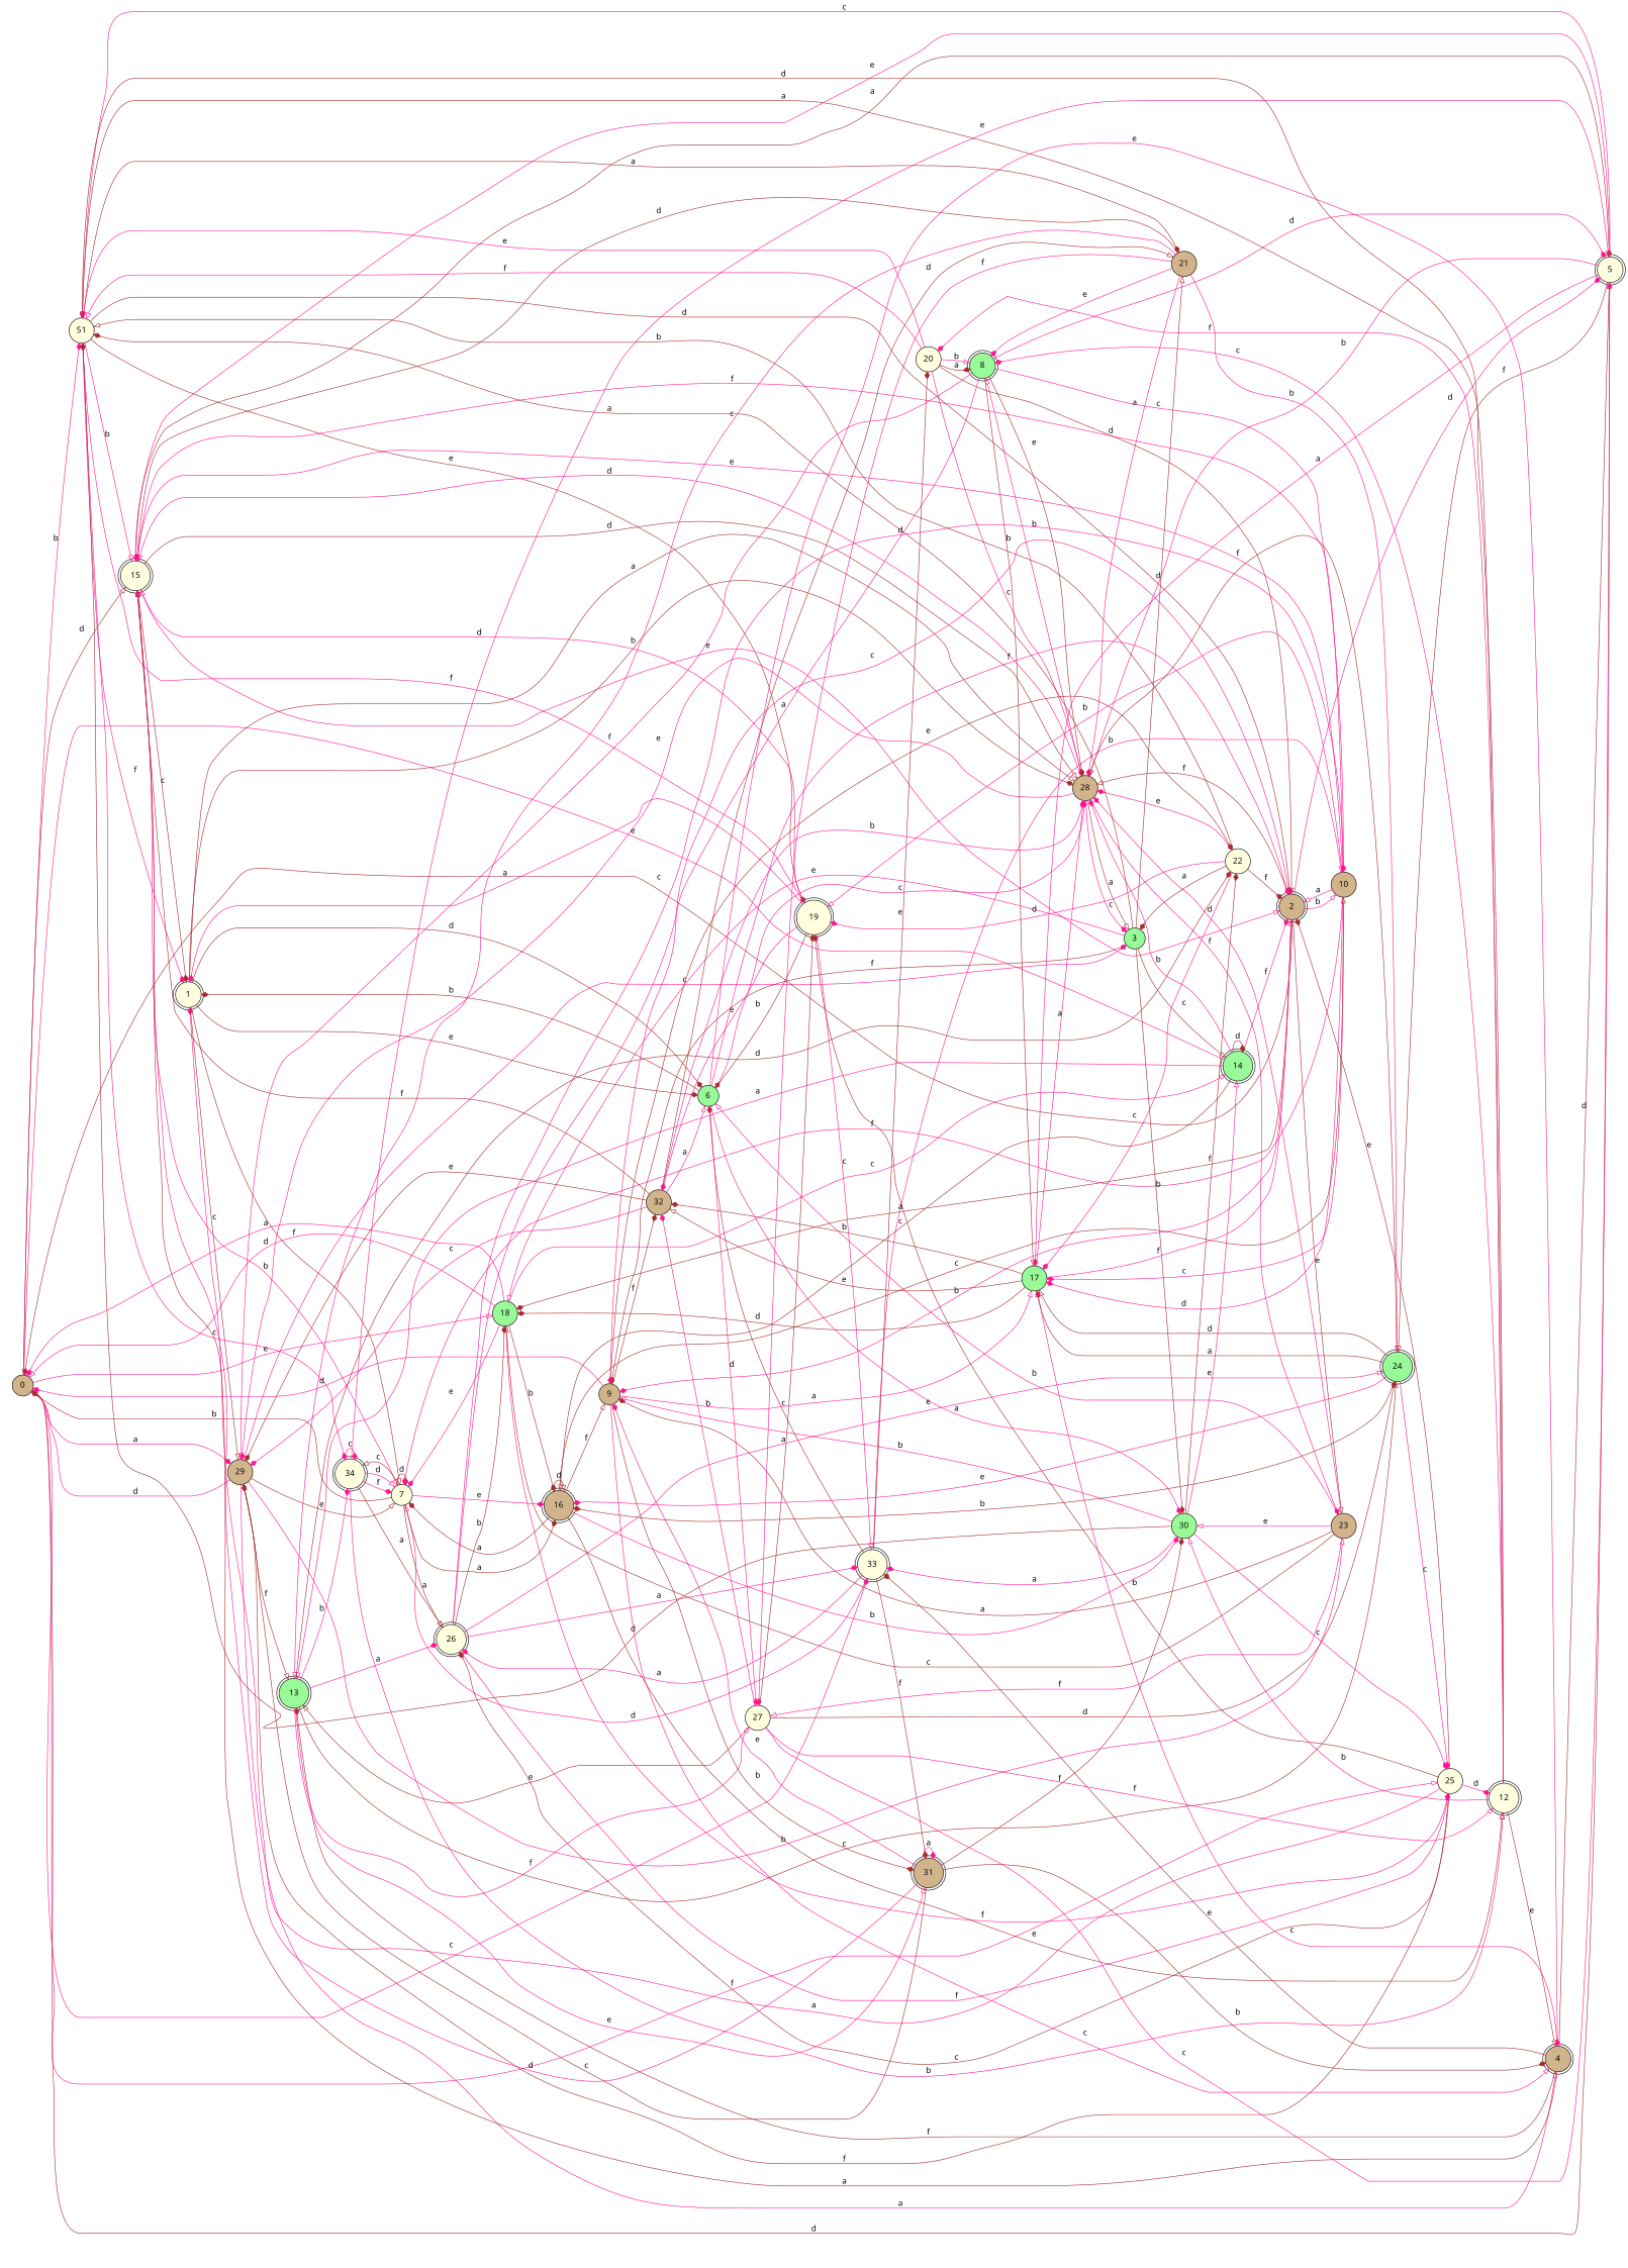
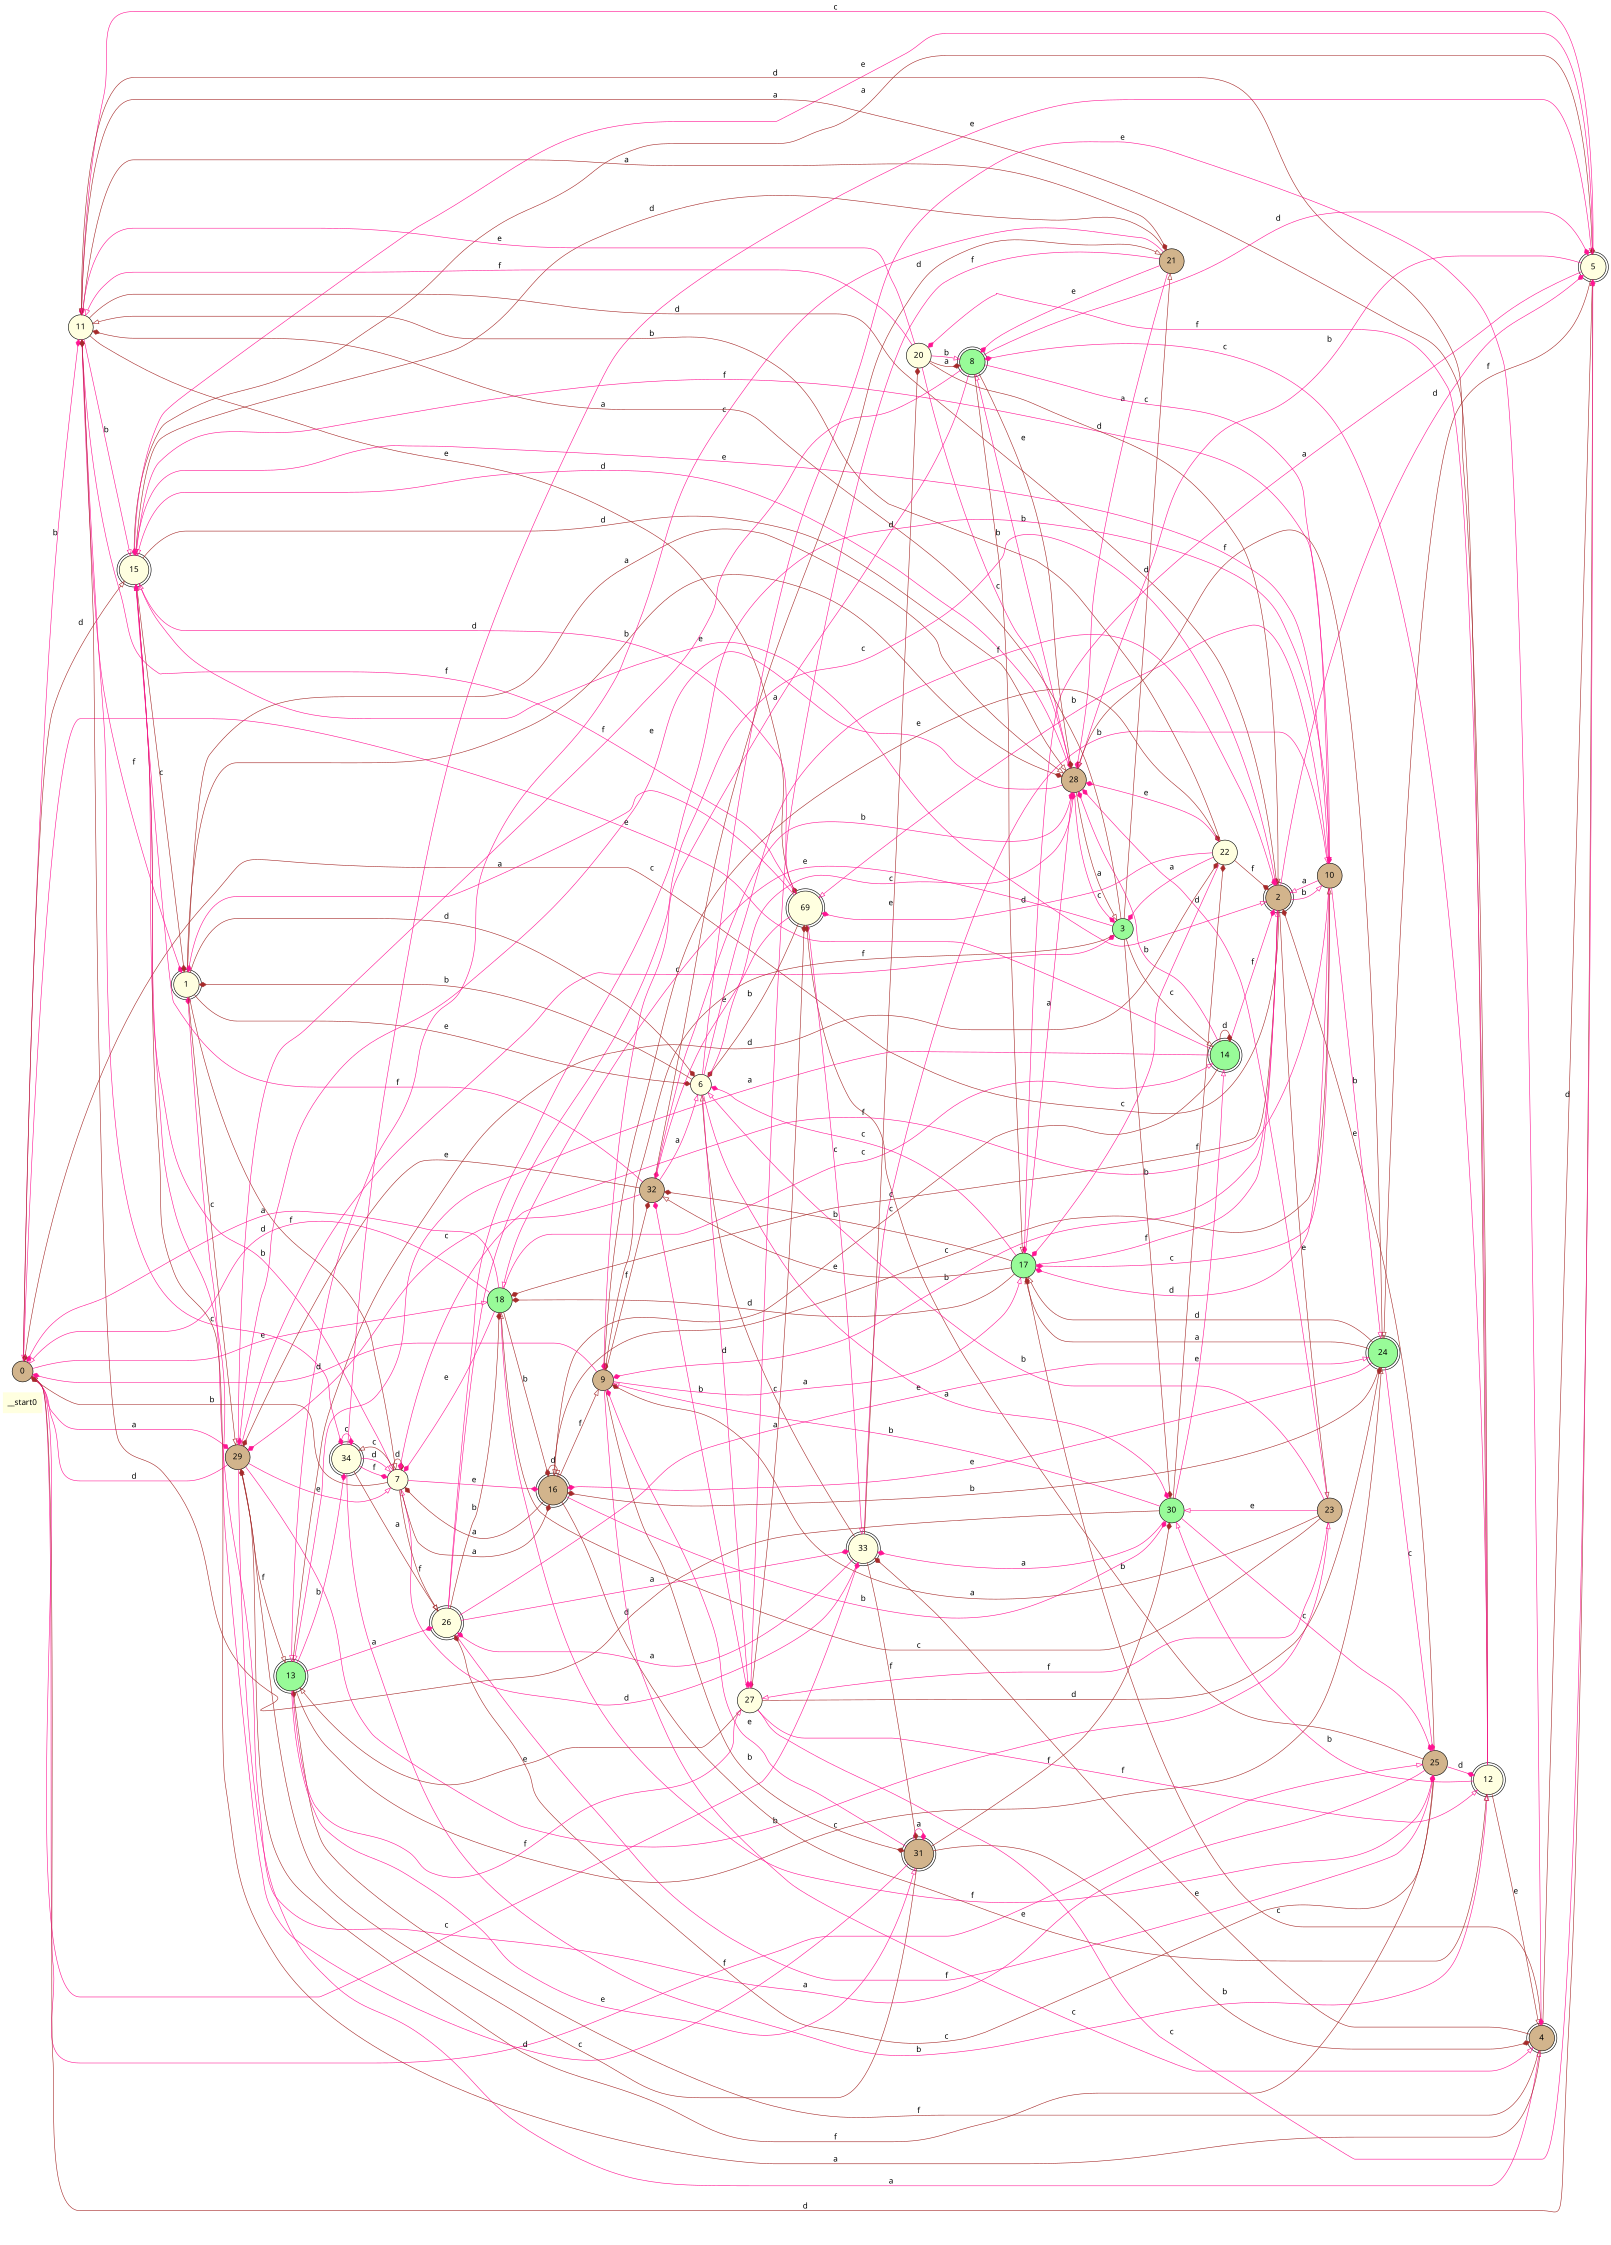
  digraph {
    fontname="Noto Sans"
    rankdir=LR
    node [fillcolor=lightyellow fontname="Noto Sans" shape=circle style=filled color=black]
    edge [arrowhead=diamond color=deeppink fontname="Noto Sans"]
+   __start0 [shape=none color=""]
    n2 [fillcolor=tan label=0]
-   n3 [label=51]
+   n3 [label=11]
    n4 [label=15 shape=doublecircle style="rounded,filled"]
    n5 [fillcolor=palegreen label=18]
-   n6 [label=25]
+   n6 [fillcolor=tan label=25]
    n7 [fillcolor=tan label=29]
    n8 [label=33 shape=doublecircle style="rounded,filled"]
    n9 [label=1 shape=doublecircle style="rounded,filled"]
    n10 [fillcolor=tan label=2 shape=doublecircle style="rounded,filled"]
    n11 [fillcolor=tan label=21]
    n12 [label=34 shape=doublecircle style="rounded,filled"]
-   n13 [label=19 shape=doublecircle style="rounded,filled"]
+   n13 [label=69 shape=doublecircle style="rounded,filled"]
    n14 [label=7]
    n15 [fillcolor=tan label=28]
    n16 [label=5 shape=doublecircle style="rounded,filled"]
    n17 [fillcolor=tan label=10]
    n18 [fillcolor=palegreen label=14 shape=doublecircle style="rounded,filled"]
    n19 [fillcolor=tan label=16 shape=doublecircle style="rounded,filled"]
    n20 [label=26 shape=doublecircle style="rounded,filled"]
    n21 [label=12 shape=doublecircle style="rounded,filled"]
    n22 [fillcolor=tan label=23]
    n23 [fillcolor=palegreen label=3]
    n24 [fillcolor=tan label=4 shape=doublecircle style="rounded,filled"]
    n25 [fillcolor=palegreen label=13 shape=doublecircle style="rounded,filled"]
-   n26 [fillcolor=palegreen label=6]
+   n26 [label=6]
    n27 [fillcolor=tan label=31 shape=doublecircle style="rounded,filled"]
    n28 [label=20]
    n29 [fillcolor=palegreen label=30]
    n30 [label=27]
    n31 [fillcolor=palegreen label=8 shape=doublecircle style="rounded,filled"]
    n32 [fillcolor=tan label=9]
    n33 [fillcolor=palegreen label=17]
    n34 [fillcolor=palegreen label=24 shape=doublecircle style="rounded,filled"]
    n35 [label=22]
    n36 [fillcolor=tan label=32]
    n2 -> n3 [label=b]
    n2 -> n4 [arrowhead=onormal color=brown label=d]
    n2 -> n5 [arrowhead=onormal label=e]
    n2 -> n6 [arrowhead=onormal label=f]
    n2 -> n7 [label=a]
    n2 -> n8 [label=c]
    n3 -> n4 [arrowhead=onormal label=b]
    n3 -> n9 [label=f]
    n3 -> n10 [color=brown label=d]
    n3 -> n11 [color=brown label=a]
    n3 -> n12 [label=c]
    n3 -> n13 [color=brown label=e]
    n4 -> n9 [color=brown label=c]
    n4 -> n10 [arrowhead=onormal label=e]
    n4 -> n14 [arrowhead=onormal label=b]
    n4 -> n15 [arrowhead=onormal color=brown label=d]
    n4 -> n16 [color=brown label=a]
    n4 -> n17 [arrowhead=onormal label=f]
    n5 -> n2 [label=a]
    n5 -> n2 [arrowhead=onormal label=d]
    n5 -> n6 [label=f]
    n5 -> n14 [label=e]
    n5 -> n18 [arrowhead=onormal label=c]
    n5 -> n19 [color=brown label=b]
    n6 -> n7 [arrowhead=onormal color=brown label=f]
    n6 -> n9 [label=a]
    n6 -> n10 [color=brown label=e]
    n6 -> n13 [color=brown label=b]
    n6 -> n20 [color=brown label=c]
    n6 -> n21 [label=d]
    n7 -> n2 [label=d]
-   n7 -> n14 [arrowhead=onormal color=brown label=e]
+   n7 -> n14 [arrowhead=onormal label=e]
    n7 -> n22 [arrowhead=onormal label=b]
    n7 -> n23 [label=c]
    n7 -> n24 [arrowhead=onormal label=a]
    n7 -> n25 [arrowhead=onormal color=brown label=f]
    n8 -> n14 [arrowhead=onormal label=d]
    n8 -> n17 [arrowhead=onormal label=b]
    n8 -> n20 [label=a]
-   n8 -> n26 [color=brown label=c]
+   n8 -> n26 [arrowhead=onormal color=brown label=c]
    n8 -> n27 [color=brown label=f]
    n8 -> n28 [color=brown label=e]
    n9 -> n7 [arrowhead=onormal color=brown label=c]
    n9 -> n14 [arrowhead=onormal color=brown label=f]
    n9 -> n15 [arrowhead=onormal color=brown label=a]
    n9 -> n15 [color=brown label=b]
    n9 -> n26 [color=brown label=d]
    n9 -> n26 [color=brown label=e]
    n10 -> n2 [color=brown label=c]
-   n10 -> n5 [color=brown label=a]
-   n10 -> n15 [arrowhead=onormal color=brown label=f]
+   n10 -> n5 [color=brown label=c]
    n10 -> n16 [label=d]
    n10 -> n17 [arrowhead=onormal label=b]
    n10 -> n22 [arrowhead=onormal color=brown label=e]
    n10 -> n32 [label=b]
    n11 -> n4 [arrowhead=onormal color=brown label=d]
    n11 -> n15 [label=a]
    n11 -> n25 [arrowhead=onormal label=c]
    n11 -> n30 [label=f]
    n11 -> n31 [label=e]
-   n11 -> n34 [arrowhead=onormal label=b]
+   n17 -> n34 [arrowhead=onormal label=b]
    n12 -> n12 [label=c]
    n12 -> n14 [arrowhead=onormal label=d]
    n12 -> n14 [label=f]
    n12 -> n16 [arrowhead=onormal label=e]
    n12 -> n20 [arrowhead=onormal color=brown label=a]
    n12 -> n21 [arrowhead=onormal label=b]
    n13 -> n3 [label=f]
    n13 -> n4 [arrowhead=onormal label=d]
    n13 -> n8 [arrowhead=onormal label=c]
    n13 -> n9 [label=a]
    n13 -> n26 [color=brown label=b]
    n13 -> n36 [label=e]
    n14 -> n2 [color=brown label=b]
    n14 -> n12 [arrowhead=onormal color=brown label=c]
    n14 -> n14 [color=brown label=d]
    n14 -> n19 [color=brown label=a]
    n14 -> n19 [label=e]
-   n14 -> n20 [arrowhead=onormal color=brown label=a]
+   n14 -> n20 [arrowhead=onormal color=brown label=f]
    n15 -> n4 [arrowhead=onormal label=d]
    n15 -> n7 [label=e]
-   n15 -> n22 [label=f]
    n15 -> n23 [arrowhead=onormal color=brown label=a]
    n15 -> n23 [label=c]
    n15 -> n31 [arrowhead=onormal label=b]
    n16 -> n2 [arrowhead=onormal color=brown label=d]
    n16 -> n3 [label=c]
    n16 -> n4 [label=e]
    n16 -> n15 [arrowhead=onormal label=b]
    n16 -> n33 [label=a]
    n16 -> n34 [arrowhead=onormal color=brown label=f]
-   n17 -> n4 [label=e]
+   n17 -> n4 [arrowhead=onormal label=e]
    n17 -> n10 [arrowhead=onormal label=a]
    n17 -> n13 [arrowhead=onormal label=b]
    n17 -> n14 [label=f]
    n17 -> n33 [label=c]
    n17 -> n33 [label=d]
    n18 -> n2 [arrowhead=onormal label=e]
    n18 -> n10 [label=f]
    n18 -> n15 [label=b]
    n18 -> n18 [color=brown label=d]
    n18 -> n19 [arrowhead=onormal color=brown label=c]
    n18 -> n25 [arrowhead=onormal label=a]
    n19 -> n14 [color=brown label=a]
    n19 -> n17 [arrowhead=onormal color=brown label=c]
    n19 -> n19 [arrowhead=onormal color=brown label=d]
    n19 -> n21 [arrowhead=onormal color=brown label=e]
    n19 -> n29 [label=b]
    n19 -> n32 [arrowhead=onormal color=brown label=f]
    n20 -> n5 [color=brown label=b]
    n20 -> n6 [label=f]
    n20 -> n8 [label=a]
    n20 -> n10 [label=c]
    n20 -> n17 [label=d]
    n20 -> n34 [arrowhead=onormal label=e]
    n21 -> n3 [arrowhead=onormal color=brown label=a]
    n21 -> n3 [arrowhead=onormal color=brown label=d]
    n21 -> n24 [arrowhead=onormal color=brown label=e]
    n21 -> n28 [label=f]
    n21 -> n29 [arrowhead=onormal label=b]
    n21 -> n31 [label=c]
    n22 -> n5 [arrowhead=onormal color=brown label=c]
    n22 -> n15 [label=d]
    n22 -> n26 [arrowhead=onormal label=b]
    n22 -> n29 [arrowhead=onormal label=e]
    n22 -> n30 [arrowhead=onormal label=f]
    n22 -> n32 [color=brown label=a]
    n23 -> n3 [color=brown label=a]
    n23 -> n5 [arrowhead=onormal label=e]
    n23 -> n11 [arrowhead=onormal color=brown label=d]
    n23 -> n18 [arrowhead=onormal color=brown label=c]
    n23 -> n29 [color=brown label=b]
    n23 -> n32 [color=brown label=f]
    n24 -> n4 [arrowhead=onormal color=brown label=a]
    n24 -> n8 [color=brown label=e]
    n24 -> n16 [arrowhead=onormal color=brown label=d]
    n24 -> n25 [color=brown label=f]
-   n24 -> n33 [label=c]
+   n24 -> n33 [color=brown label=c]
    n25 -> n12 [label=b]
    n25 -> n20 [label=a]
    n25 -> n27 [arrowhead=onormal label=e]
    n25 -> n30 [arrowhead=onormal label=f]
    n25 -> n34 [arrowhead=onormal color=brown label=c]
    n25 -> n35 [color=brown label=d]
    n26 -> n9 [color=brown label=b]
    n26 -> n10 [label=f]
    n26 -> n15 [label=c]
    n26 -> n24 [label=e]
    n26 -> n29 [label=a]
    n26 -> n30 [label=d]
    n27 -> n4 [label=d]
    n27 -> n7 [color=brown label=c]
    n27 -> n24 [color=brown label=b]
    n27 -> n27 [label=a]
    n27 -> n29 [color=brown label=f]
    n27 -> n32 [label=e]
    n28 -> n3 [arrowhead=onormal label=e]
    n28 -> n3 [arrowhead=onormal label=f]
    n28 -> n10 [arrowhead=onormal color=brown label=d]
    n28 -> n15 [label=c]
    n28 -> n31 [color=brown label=a]
    n28 -> n31 [arrowhead=onormal label=b]
    n29 -> n3 [color=brown label=d]
    n29 -> n6 [label=c]
    n29 -> n8 [label=a]
    n29 -> n18 [arrowhead=onormal label=e]
    n29 -> n32 [arrowhead=onormal label=b]
    n29 -> n35 [color=brown label=f]
    n30 -> n13 [color=brown label=a]
    n30 -> n16 [label=c]
    n30 -> n21 [arrowhead=onormal label=f]
    n30 -> n25 [arrowhead=onormal color=brown label=e]
    n30 -> n34 [color=brown label=d]
    n30 -> n36 [label=b]
    n31 -> n7 [arrowhead=onormal label=f]
    n31 -> n15 [color=brown label=e]
    n31 -> n16 [label=d]
    n31 -> n17 [arrowhead=onormal label=c]
    n31 -> n32 [label=a]
    n31 -> n33 [arrowhead=onormal color=brown label=b]
    n32 -> n2 [label=d]
    n32 -> n24 [arrowhead=onormal label=c]
    n32 -> n27 [color=brown label=b]
    n32 -> n33 [arrowhead=onormal label=a]
    n32 -> n35 [color=brown label=e]
    n32 -> n36 [color=brown label=f]
    n33 -> n5 [color=brown label=d]
    n33 -> n10 [arrowhead=onormal label=f]
    n33 -> n15 [arrowhead=onormal label=a]
+   n33 -> n26 [label=c]
    n33 -> n36 [color=brown label=b]
    n33 -> n36 [arrowhead=onormal color=brown label=e]
    n34 -> n6 [label=c]
    n34 -> n15 [arrowhead=onormal color=brown label=f]
    n34 -> n19 [color=brown label=b]
    n34 -> n19 [label=e]
    n34 -> n33 [arrowhead=onormal color=brown label=a]
    n34 -> n33 [arrowhead=onormal color=brown label=d]
    n35 -> n3 [arrowhead=onormal color=brown label=b]
    n35 -> n10 [color=brown label=f]
    n35 -> n13 [label=d]
    n35 -> n15 [label=e]
-   n35 -> n23 [color=brown label=a]
+   n35 -> n23 [label=a]
    n35 -> n33 [label=c]
-   n36 -> n4 [arrowhead=onormal color=brown label=f]
+   n36 -> n4 [arrowhead=onormal label=f]
    n36 -> n7 [label=c]
    n36 -> n7 [color=brown label=e]
    n36 -> n11 [arrowhead=onormal color=brown label=d]
    n36 -> n15 [label=b]
    n36 -> n26 [arrowhead=onormal label=a]
  }
